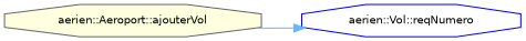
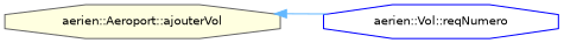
  digraph {
    rankdir=RL
    node [fontname=Helvetica fontsize=10 shape=octagon style=filled]
    n1 [color=blue fillcolor=white fontcolor=black height=0.2 label="aerien::Vol::reqNumero" width=0.4]
    n2 [color=gray40 fillcolor=lightyellow height=0.2 label="aerien::Aeroport::ajouterVol" width=0.4]
-   n1 -> n2 [color=steelblue1 dir=back fontname=Helvetica fontsize=10 labelfontname=Helvetica labelfontsize=10 style=solid]
+   n2 -> n1 [color=steelblue1 dir=back fontname=Helvetica fontsize=10 labelfontname=Helvetica labelfontsize=10 style=solid]
  }
